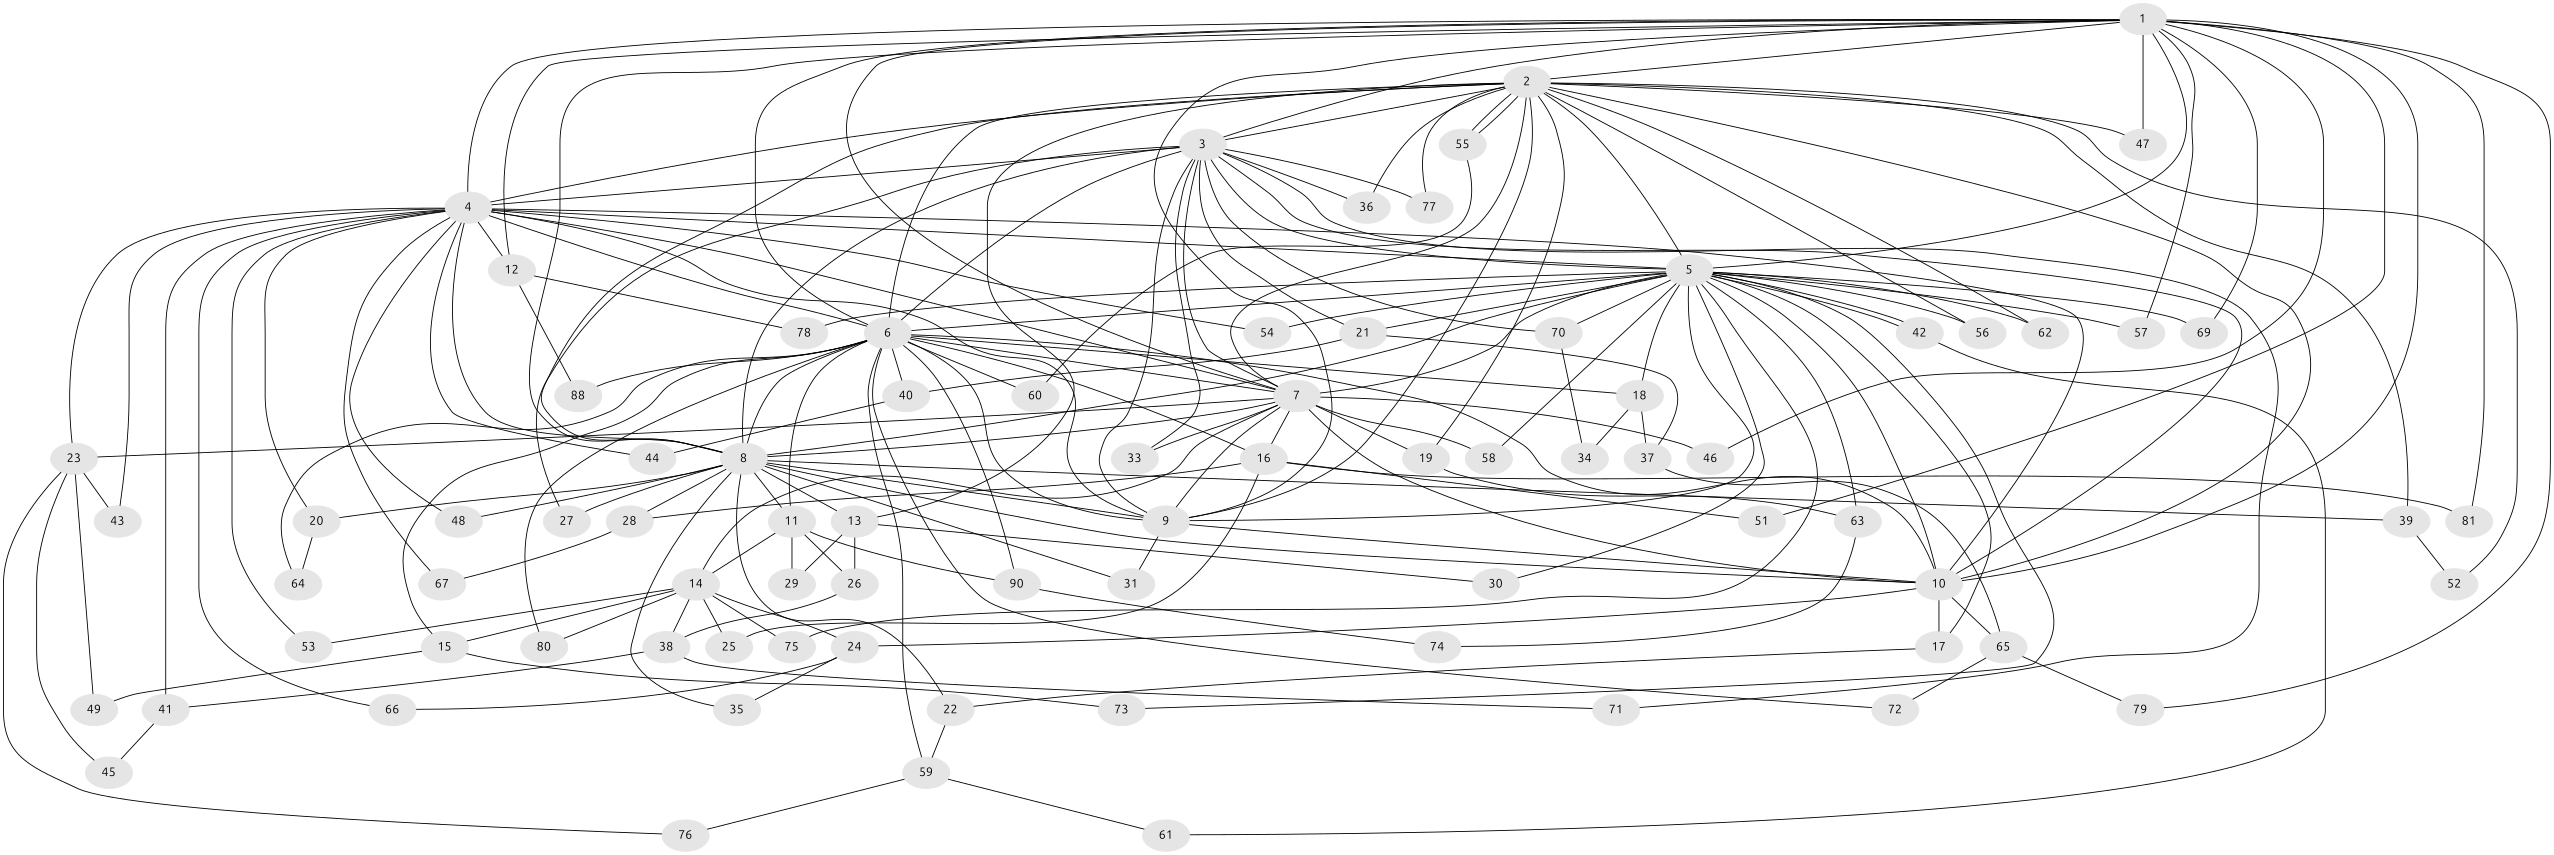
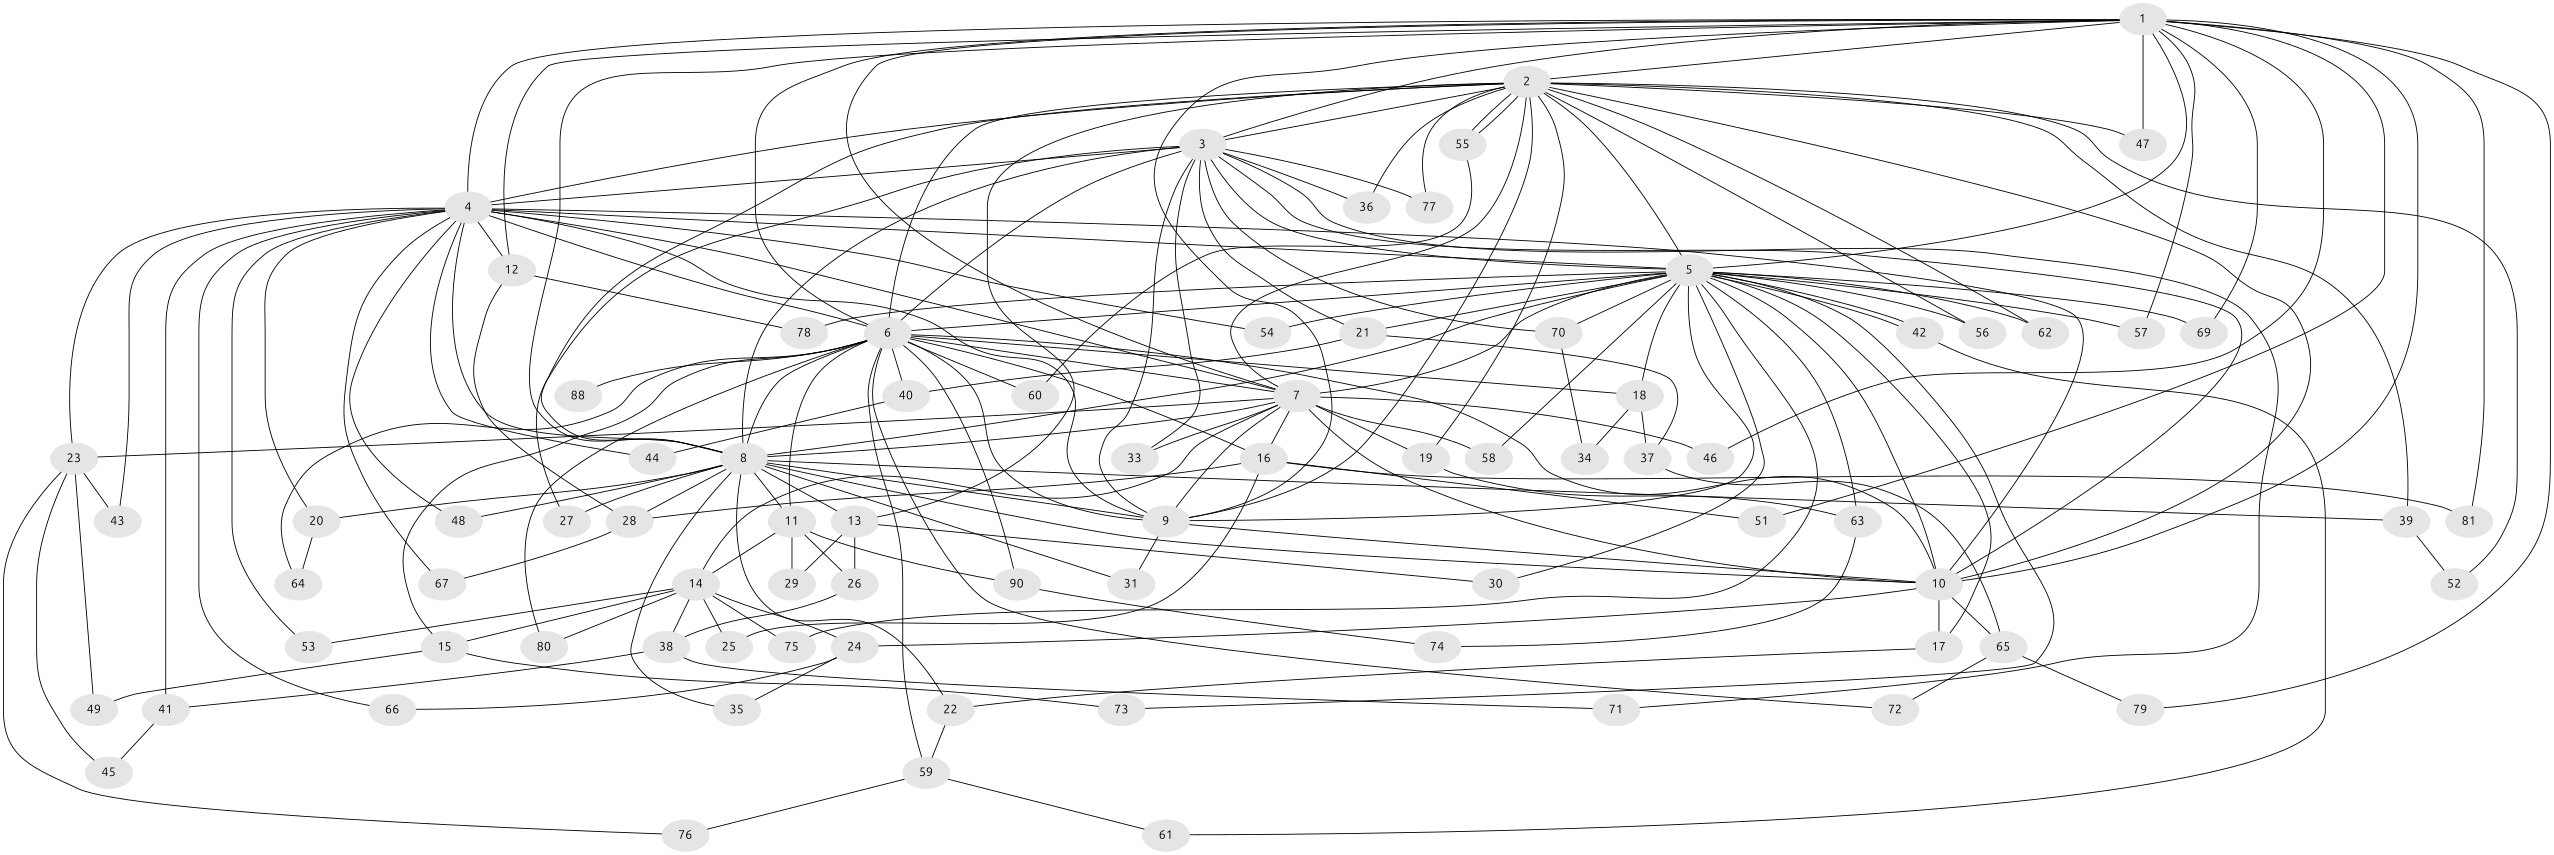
  graph {
    fontname=Ubuntu
    node [color=gray90 fontname=Ubuntu style=filled]
    edge [fontname=Ubuntu]
    1
    2
    3
    4
    5
    6
    7
    8
    9
    10
    12
    46
    47
    51
    57
    69
    79
    81
    13
    19
    36
    39
    52
    55
    56
    62
    77
    21
    27
    33
    70
    71
    20
    23
    41
    43
    44
    48
    53
    54
    66
    67
    17
    18
    30
    42
    58
    63
    73
    75
    78
    11
    15
    16
    40
    n56 [label=90]
    59
    60
    64
    n60 [label=88]
    72
    80
    14
    22
    28
    31
    35
    24
    65
    26
    29
    37
    34
    49
    45
    76
    61
    74
    25
    38
    1 -- 2
    1 -- 3
    1 -- 4
    1 -- 5
    1 -- 6
    1 -- 7
    1 -- 8
    1 -- 9
    1 -- 10
    1 -- 12
    1 -- 46
    1 -- 47
    1 -- 51
    1 -- 57
    1 -- 69
    1 -- 79
    1 -- 81
    2 -- 3
    2 -- 4
    2 -- 5
    2 -- 6
    2 -- 7
    2 -- 8
    2 -- 9
    2 -- 10
    2 -- 47
    2 -- 13
    2 -- 19
    2 -- 36
    2 -- 39
    2 -- 52
    2 -- 55
    2 -- 55
    2 -- 56
    2 -- 62
    2 -- 77
    3 -- 4
    3 -- 5
    3 -- 6
-   3 -- 7
    3 -- 8
    3 -- 9
    3 -- 10
    3 -- 36
    3 -- 77
    3 -- 21
    3 -- 27
    3 -- 33
    3 -- 70
    3 -- 71
    4 -- 5
    4 -- 6
    4 -- 7
    4 -- 8
    4 -- 9
    4 -- 10
    4 -- 12
    4 -- 20
    4 -- 23
    4 -- 41
    4 -- 43
    4 -- 44
    4 -- 48
    4 -- 53
    4 -- 54
    4 -- 66
    4 -- 67
    5 -- 6
    5 -- 7
    5 -- 8
    5 -- 9
    5 -- 10
    5 -- 57
    5 -- 69
    5 -- 56
    5 -- 62
    5 -- 21
    5 -- 70
    5 -- 54
    5 -- 17
    5 -- 18
    5 -- 30
    5 -- 42
    5 -- 42
    5 -- 58
    5 -- 63
    5 -- 73
    5 -- 75
    5 -- 78
    6 -- 7
    6 -- 8
    6 -- 9
    6 -- 10
    6 -- 18
    6 -- 11
    6 -- 15
    6 -- 16
    6 -- 40
    6 -- n56
    6 -- 59
    6 -- 60
    6 -- 64
    6 -- n60
    6 -- 72
    6 -- 80
    7 -- 8
    7 -- 9
    7 -- 10
    7 -- 46
    7 -- 19
    7 -- 33
    7 -- 23
    7 -- 58
    7 -- 16
    7 -- 14
    8 -- 9
    8 -- 10
    8 -- 13
    8 -- 39
    8 -- 27
    8 -- 20
    8 -- 48
    8 -- 11
    8 -- 22
    8 -- 28
    8 -- 31
    8 -- 35
    9 -- 10
    9 -- 31
    10 -- 17
    10 -- 24
    10 -- 65
    12 -- 78
-   12 -- n60
+   12 -- 28
    13 -- 30
    13 -- 26
    13 -- 29
    19 -- 63
    39 -- 52
    55 -- 60
    21 -- 40
    21 -- 37
    70 -- 34
    20 -- 64
    23 -- 43
    23 -- 49
    23 -- 45
    23 -- 76
    41 -- 45
    17 -- 22
    18 -- 37
    18 -- 34
    42 -- 61
    63 -- 74
    11 -- n56
    11 -- 14
    11 -- 26
    11 -- 29
    15 -- 73
    15 -- 49
    16 -- 51
    16 -- 81
    16 -- 28
    16 -- 25
    40 -- 44
    n56 -- 74
    59 -- 76
    59 -- 61
    14 -- 53
    14 -- 75
    14 -- 15
    14 -- 80
    14 -- 24
    14 -- 25
    14 -- 38
    22 -- 59
    28 -- 67
    24 -- 66
    24 -- 35
    65 -- 79
    65 -- 72
    26 -- 38
    37 -- 65
    38 -- 71
    38 -- 41
  }
